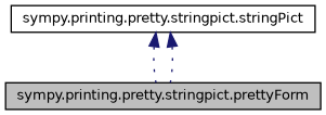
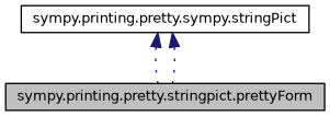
  digraph {
    node [color=black fontname=Helvetica fontsize=10 shape=box style=filled]
    edge [color=midnightblue dir=back fontname=Helvetica fontsize=10 labelfontname=Helvetica labelfontsize=10 style=dotted]
    n1 [fillcolor=grey75 fontcolor=black height=0.2 label="sympy.printing.pretty.stringpict.prettyForm" width=0.4]
-   n2 [fillcolor=white height=0.2 label="sympy.printing.pretty.stringpict.stringPict" width=0.4]
+   n2 [fillcolor=white height=0.2 label="sympy.printing.pretty.sympy.stringPict" width=0.4]
    n2 -> n1
    n2 -> n1
  }
